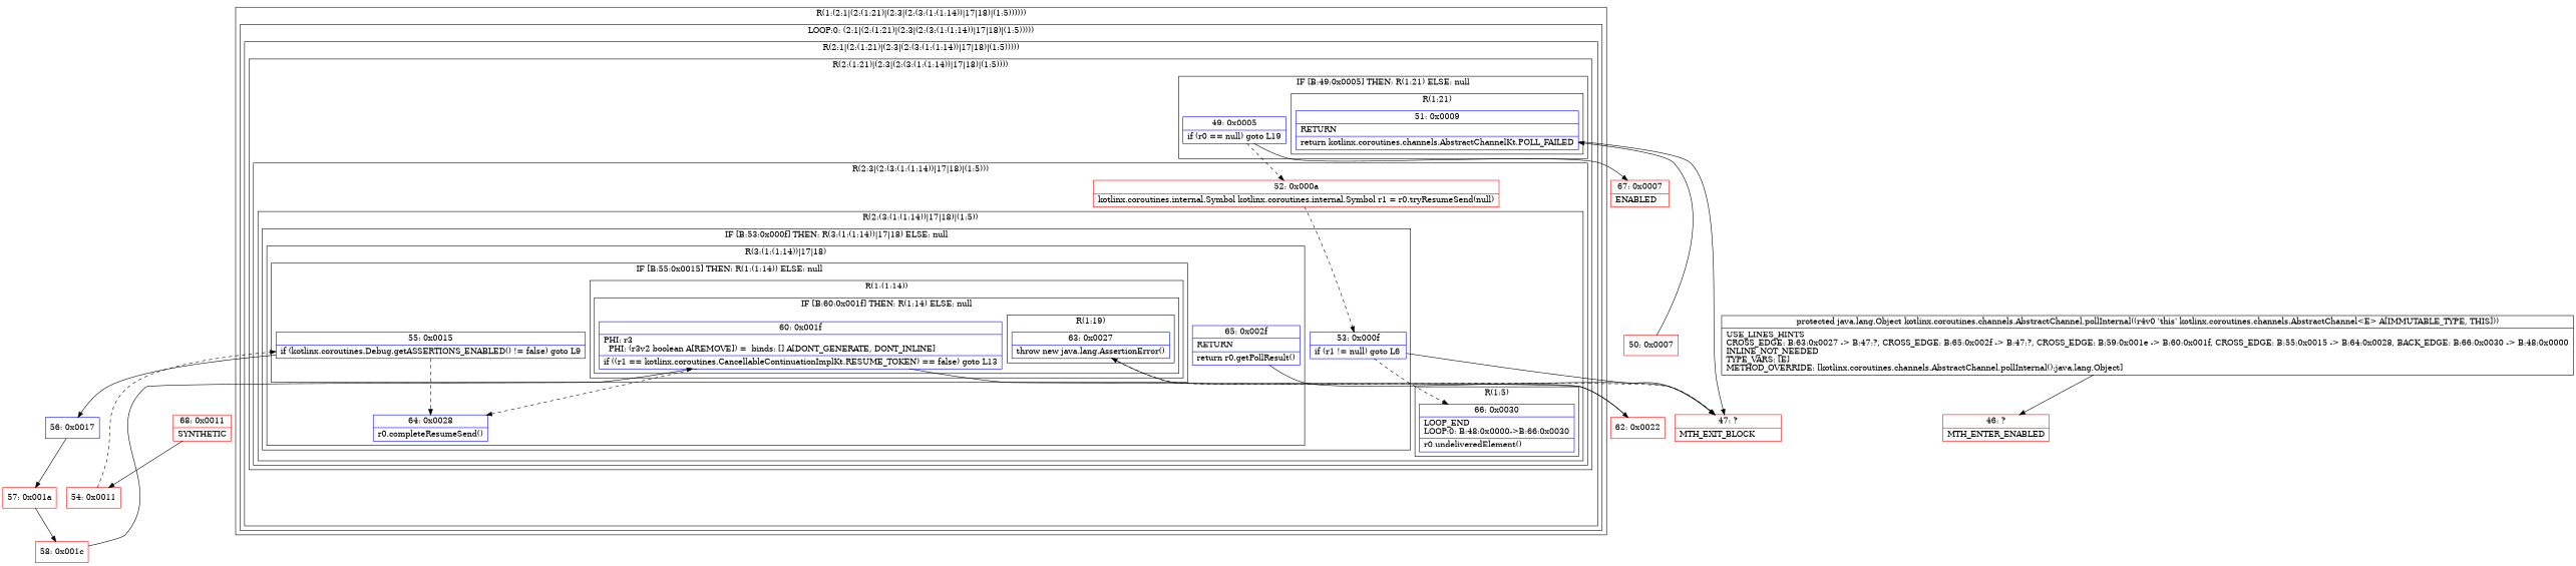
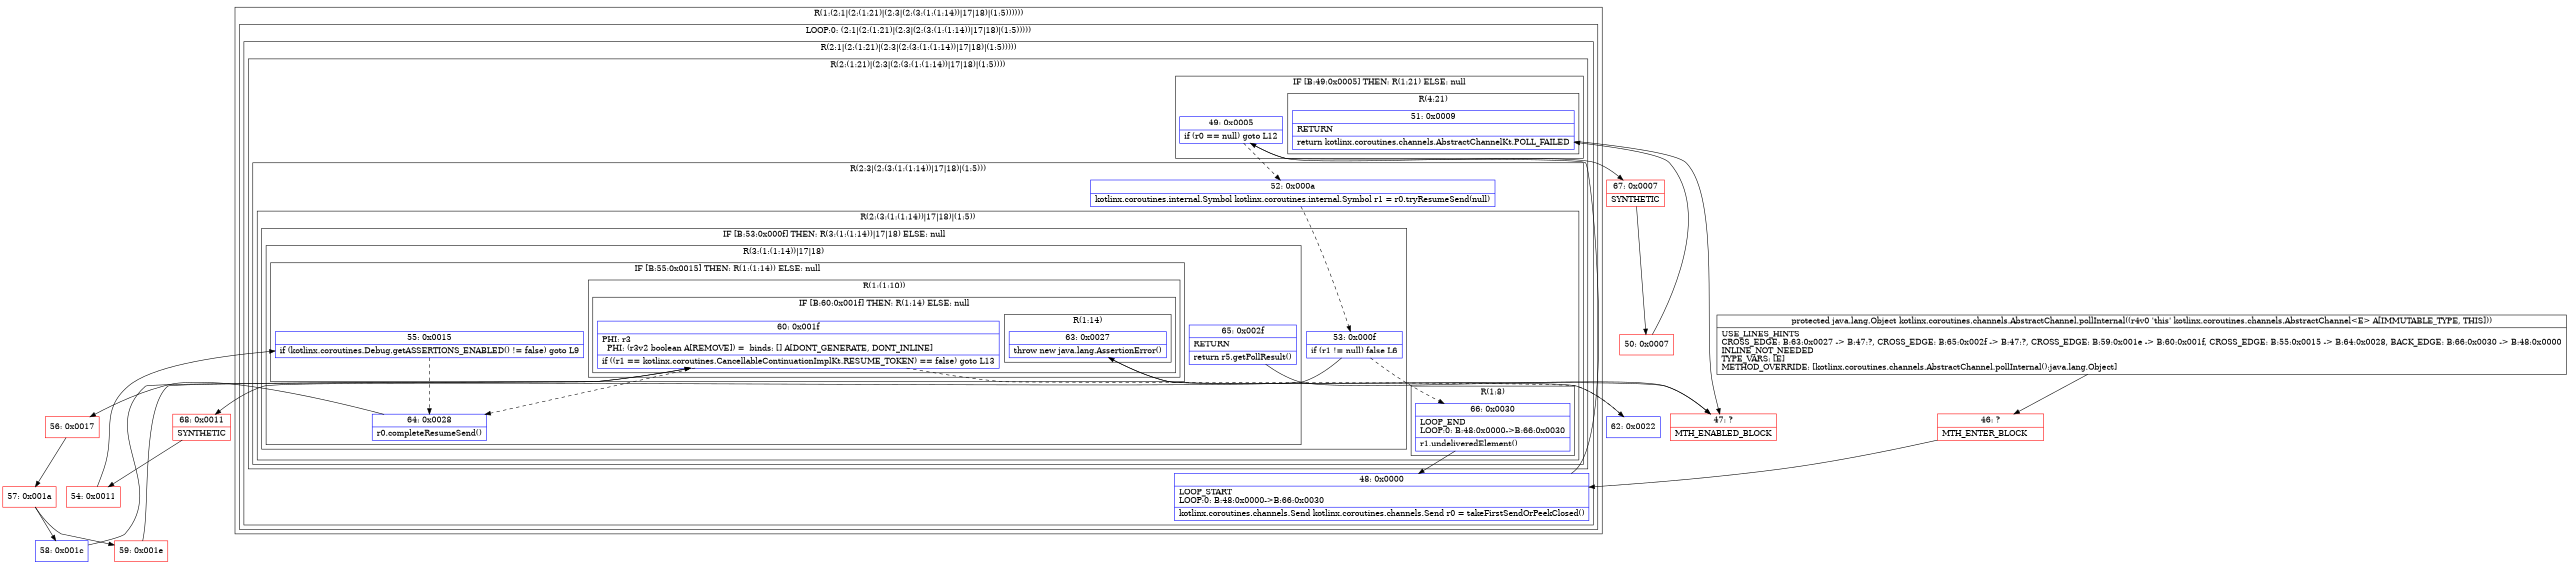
  digraph {
    node [color=blue shape=record]
    n1 [label="{51\:\ 0x0009|RETURN\l|return kotlinx.coroutines.channels.AbstractChannelKt.POLL_FAILED\l}"]
-   n2 [label="{49\:\ 0x0005|if (r0 == null) goto L19\l}"]
+   n2 [label="{49\:\ 0x0005|if (r0 == null) goto L12\l}"]
    n3 [label="{63\:\ 0x0027|throw new java.lang.AssertionError()\l}"]
    n4 [label="{60\:\ 0x001f|PHI: r3 \l  PHI: (r3v2 boolean A[REMOVE]) =  binds: [] A[DONT_GENERATE, DONT_INLINE]\l|if ((r1 == kotlinx.coroutines.CancellableContinuationImplKt.RESUME_TOKEN) == false) goto L13\l}"]
    n5 [label="{55\:\ 0x0015|if (kotlinx.coroutines.Debug.getASSERTIONS_ENABLED() != false) goto L9\l}"]
    n6 [label="{64\:\ 0x0028|r0.completeResumeSend()\l}"]
-   n7 [label="{65\:\ 0x002f|RETURN\l|return r0.getPollResult()\l}"]
-   n8 [label="{53\:\ 0x000f|if (r1 != null) goto L6\l}"]
-   n9 [label="{66\:\ 0x0030|LOOP_END\lLOOP:0: B:48:0x0000\-\>B:66:0x0030\l|r0.undeliveredElement()\l}"]
-   n10 [color=red label="{52\:\ 0x000a|kotlinx.coroutines.internal.Symbol kotlinx.coroutines.internal.Symbol r1 = r0.tryResumeSend(null)\l}"]
-   n12 [color=red label="{47\:\ ?|MTH_EXIT_BLOCK\l}"]
-   n13 [color=red label="{67\:\ 0x0007|ENABLED\l}"]
-   n14 [color=red label="{62\:\ 0x0022}"]
-   n15 [label="{56\:\ 0x0017}"]
+   n7 [label="{65\:\ 0x002f|RETURN\l|return r5.getPollResult()\l}"]
+   n8 [label="{53\:\ 0x000f|if (r1 != null) false L6\l}"]
+   n9 [label="{66\:\ 0x0030|LOOP_END\lLOOP:0: B:48:0x0000\-\>B:66:0x0030\l|r1.undeliveredElement()\l}"]
+   n10 [label="{52\:\ 0x000a|kotlinx.coroutines.internal.Symbol kotlinx.coroutines.internal.Symbol r1 = r0.tryResumeSend(null)\l}"]
+   n11 [label="{48\:\ 0x0000|LOOP_START\lLOOP:0: B:48:0x0000\-\>B:66:0x0030\l|kotlinx.coroutines.channels.Send kotlinx.coroutines.channels.Send r0 = takeFirstSendOrPeekClosed()\l}"]
+   n12 [color=red label="{47\:\ ?|MTH_ENABLED_BLOCK\l}"]
+   n13 [color=red label="{67\:\ 0x0007|SYNTHETIC\l}"]
+   n14 [label="{62\:\ 0x0022}"]
+   n15 [color=red label="{56\:\ 0x0017}"]
    n16 [color=red label="{68\:\ 0x0011|SYNTHETIC\l}"]
    n17 [color=red label="{50\:\ 0x0007}"]
    n18 [color=red label="{54\:\ 0x0011}"]
    n19 [color=red label="{57\:\ 0x001a}"]
-   n20 [color=red label="{46\:\ ?|MTH_ENTER_ENABLED\l}"]
-   n21 [color=red label="{58\:\ 0x001c}"]
+   n20 [color=red label="{46\:\ ?|MTH_ENTER_BLOCK\l}"]
+   n21 [label="{58\:\ 0x001c}"]
+   n22 [color=red label="{59\:\ 0x001e}"]
    n23 [label="{protected java.lang.Object kotlinx.coroutines.channels.AbstractChannel.pollInternal((r4v0 'this' kotlinx.coroutines.channels.AbstractChannel\<E\> A[IMMUTABLE_TYPE, THIS]))  | USE_LINES_HINTS\lCROSS_EDGE: B:63:0x0027 \-\> B:47:?, CROSS_EDGE: B:65:0x002f \-\> B:47:?, CROSS_EDGE: B:59:0x001e \-\> B:60:0x001f, CROSS_EDGE: B:55:0x0015 \-\> B:64:0x0028, BACK_EDGE: B:66:0x0030 \-\> B:48:0x0000\lINLINE_NOT_NEEDED\lTYPE_VARS: [E]\lMETHOD_OVERRIDE: [kotlinx.coroutines.channels.AbstractChannel.pollInternal():java.lang.Object]\l}" color=""]
    subgraph cluster_1 {
      label="R(1:(2:1|(2:(1:21)|(2:3|(2:(3:(1:(1:14))|17|18)|(1:5))))))"
      subgraph cluster_2 {
        label="LOOP:0: (2:1|(2:(1:21)|(2:3|(2:(3:(1:(1:14))|17|18)|(1:5)))))"
        subgraph cluster_3 {
          label="R(2:1|(2:(1:21)|(2:3|(2:(3:(1:(1:14))|17|18)|(1:5)))))"
+         n11
          subgraph cluster_4 {
            label="R(2:(1:21)|(2:3|(2:(3:(1:(1:14))|17|18)|(1:5))))"
            subgraph cluster_5 {
              label="IF [B:49:0x0005] THEN: R(1:21) ELSE: null"
              n2
              subgraph cluster_6 {
-               label="R(1:21)"
+               label="R(4:21)"
                n1
              }
            }
            subgraph cluster_7 {
              label="R(2:3|(2:(3:(1:(1:14))|17|18)|(1:5)))"
              n10
              subgraph cluster_8 {
                label="R(2:(3:(1:(1:14))|17|18)|(1:5))"
                subgraph cluster_9 {
                  label="IF [B:53:0x000f] THEN: R(3:(1:(1:14))|17|18) ELSE: null"
                  n8
                  subgraph cluster_10 {
                    label="R(3:(1:(1:14))|17|18)"
                    n6
                    n7
                    subgraph cluster_11 {
                      label="IF [B:55:0x0015] THEN: R(1:(1:14)) ELSE: null"
                      n5
                      subgraph cluster_12 {
-                       label="R(1:(1:14))"
+                       label="R(1:(1:10))"
                        subgraph cluster_13 {
                          label="IF [B:60:0x001f] THEN: R(1:14) ELSE: null"
                          n4
                          subgraph cluster_14 {
-                           label="R(1:19)"
+                           label="R(1:14)"
                            n3
                          }
                        }
                      }
                    }
                  }
                }
                subgraph cluster_15 {
-                 label="R(1:5)"
+                 label="R(1:8)"
                  n9
                }
              }
            }
          }
        }
      }
    }
    n1 -> n12
    n2 -> n10 [style=dashed]
    n2 -> n13
-   n3 -> n12 [style=dashed]
+   n3 -> n12
    n4 -> n6 [style=dashed]
-   n4 -> n14
+   n4 -> n14 [style=dashed]
    n5 -> n6 [style=dashed]
-   n5 -> n15
+   n6 -> n15
    n7 -> n12
    n8 -> n9 [style=dashed]
-   n8 -> n12
+   n8 -> n16
+   n9 -> n11
    n10 -> n8 [style=dashed]
+   n11 -> n2
+   n13 -> n17
    n14 -> n3
    n15 -> n19
    n16 -> n18
    n17 -> n1
-   n18 -> n5 [style=dashed]
+   n18 -> n5
    n19 -> n21
+   n19 -> n22
+   n20 -> n11
    n21 -> n4
+   n22 -> n4
    n23 -> n20
  }
